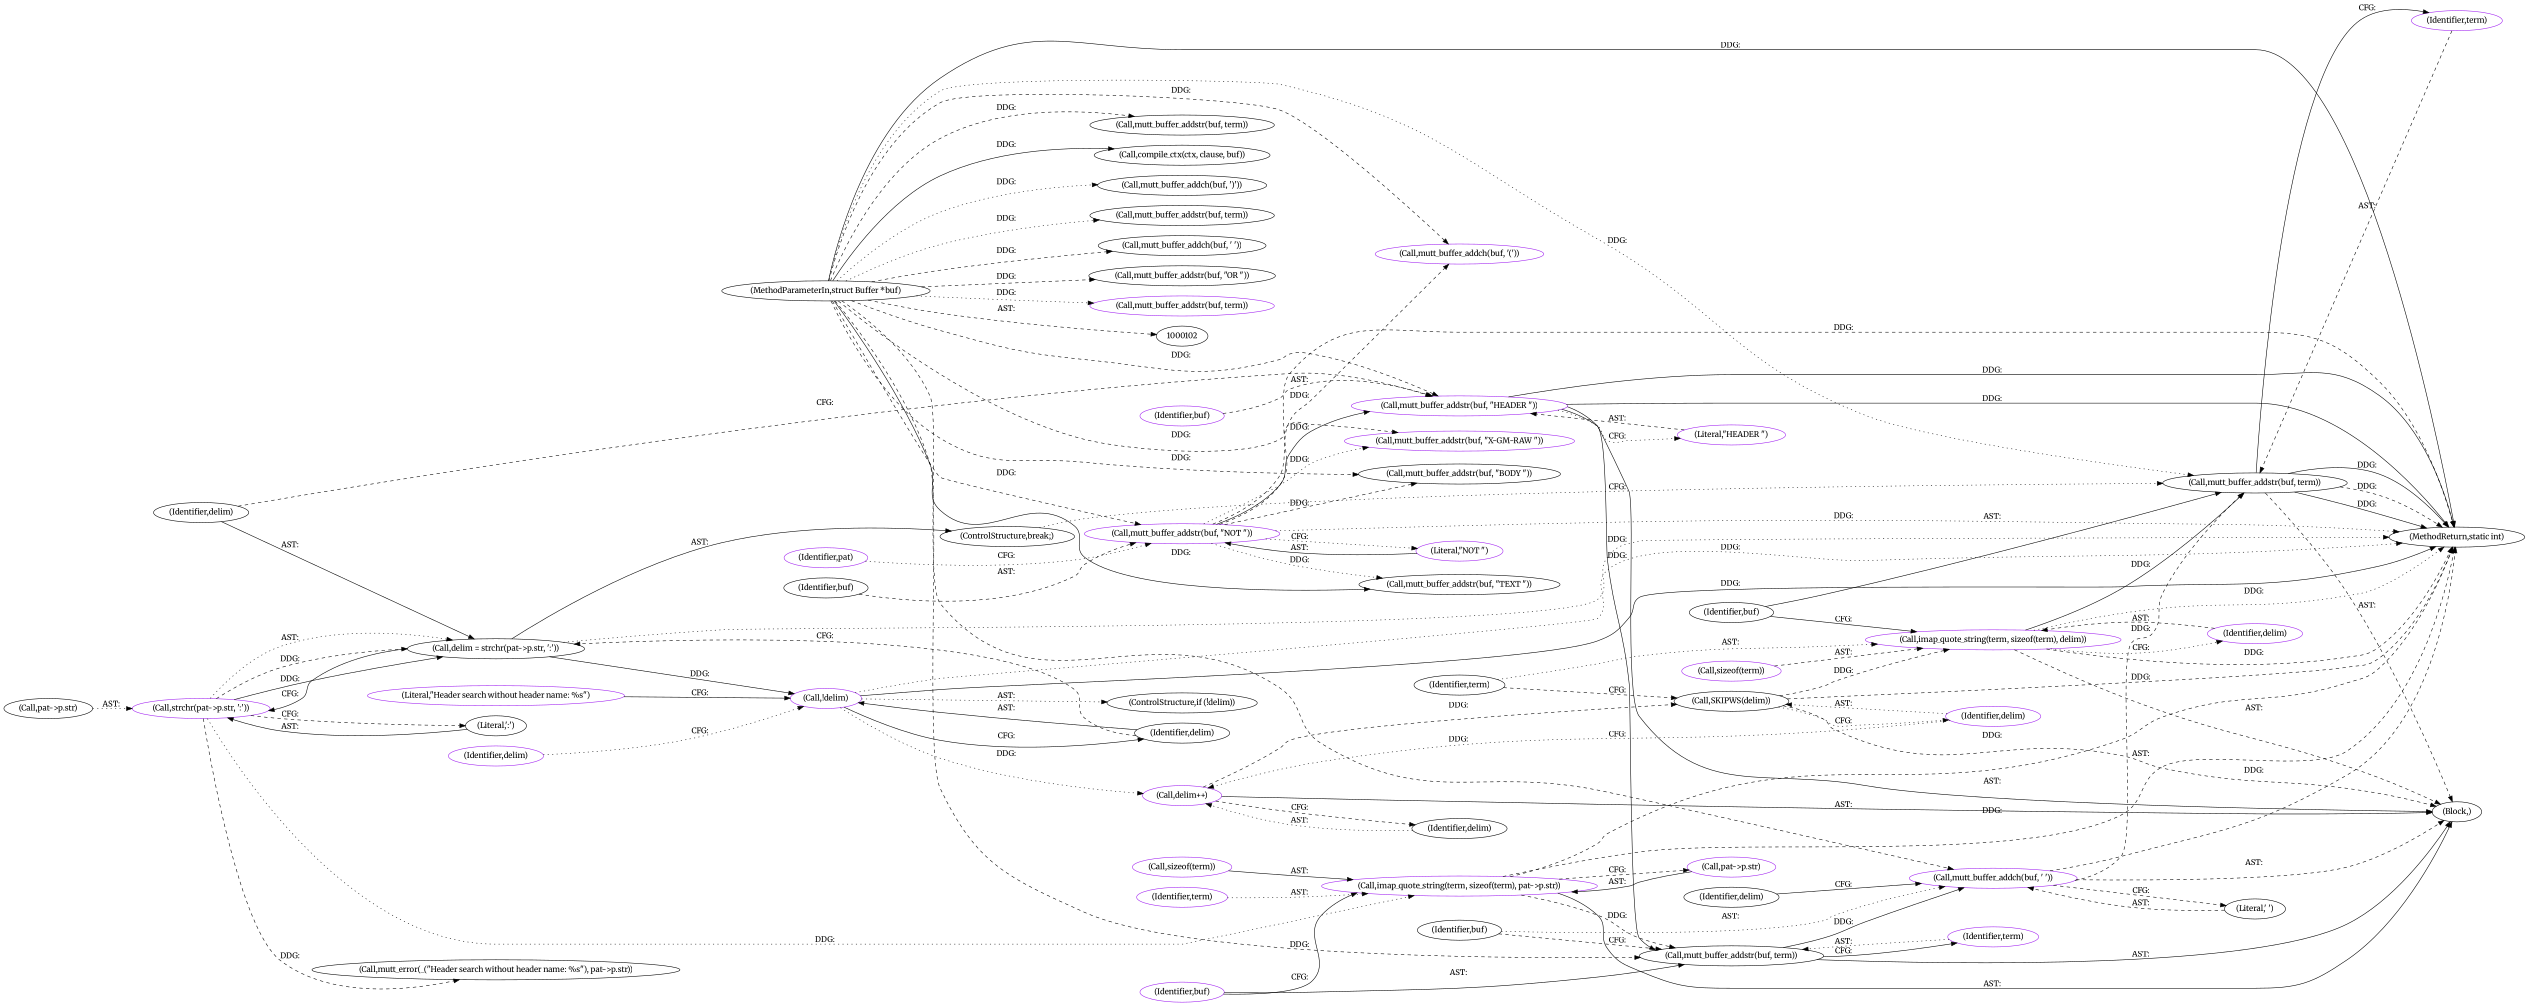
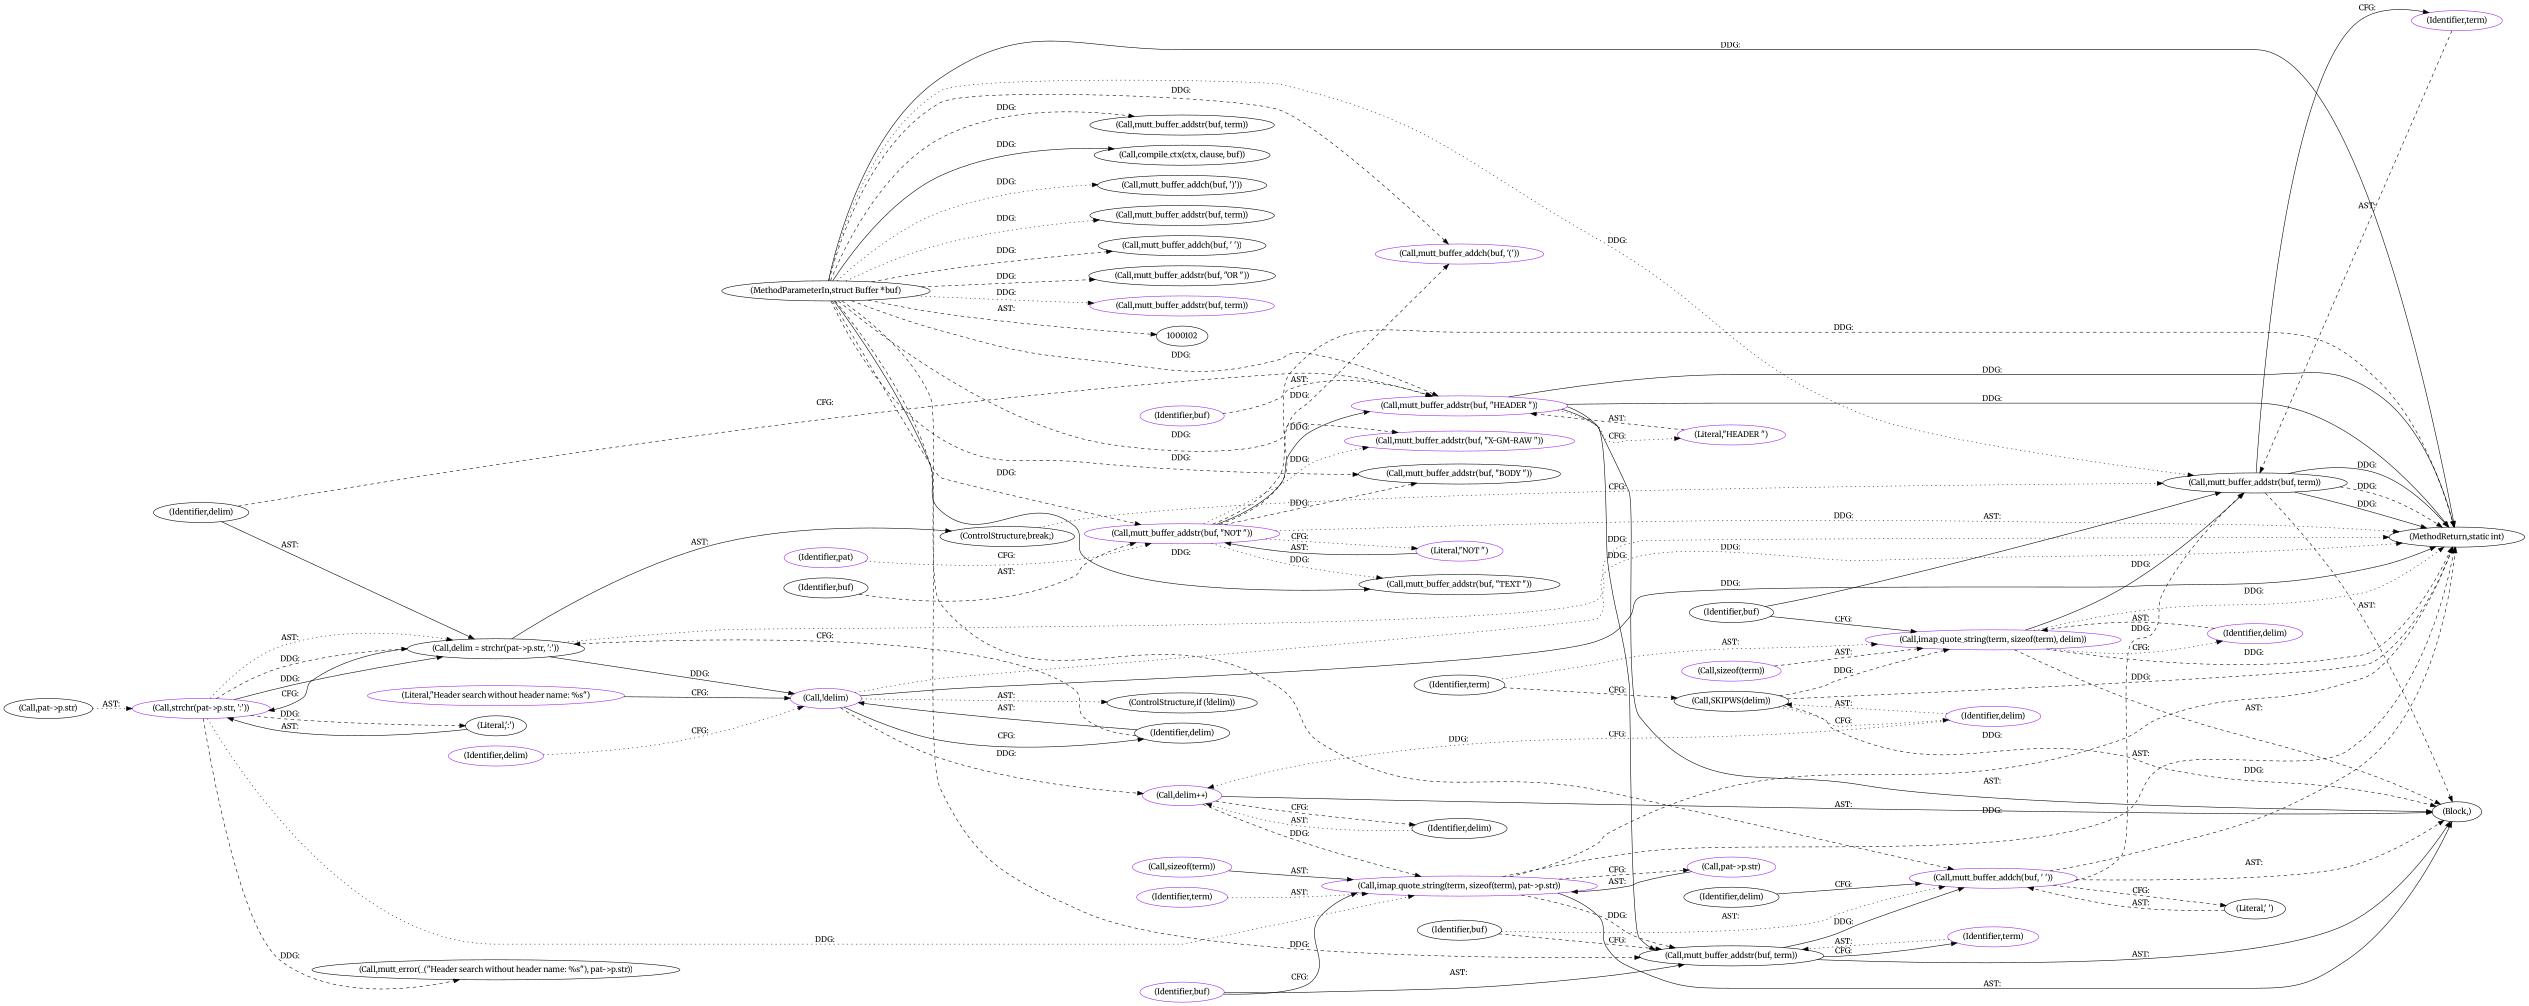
  digraph {
    fontname=Merriweather
    rankdir=LR
    node [color=black fontname=Merriweather]
    edge [fontname=Merriweather style=dashed]
    n1 [label="(Call,mutt_buffer_addstr(buf, term))"]
    n2 [color=purple label="(Identifier,term)"]
    n3 [label="(Block,)"]
    n4 [label="(MethodReturn,static int)"]
    n5 [color=purple label="(Call,mutt_buffer_addch(buf, ' '))"]
    n6 [label="(Literal,' ')"]
    n7 [label="(Call,mutt_buffer_addstr(buf, term))"]
    n8 [color=purple label="(Identifier,term)"]
    n9 [color=purple label="(Call,mutt_buffer_addstr(buf, \"HEADER \"))"]
    n10 [color=purple label="(Literal,\"HEADER \")"]
    n11 [color=purple label="(Call,mutt_buffer_addstr(buf, \"NOT \"))"]
    n12 [label="(Call,mutt_buffer_addstr(buf, \"BODY \"))"]
    n13 [label="(Call,mutt_buffer_addstr(buf, \"TEXT \"))"]
    n14 [color=purple label="(Call,mutt_buffer_addch(buf, '('))"]
    n15 [color=purple label="(Call,mutt_buffer_addstr(buf, \"X-GM-RAW \"))"]
    n16 [color=purple label="(Literal,\"NOT \")"]
    n17 [label="(MethodParameterIn,struct Buffer *buf)"]
    n18 [label="(Call,mutt_buffer_addstr(buf, term))"]
    n19 [label="(Call,compile_ctx(ctx, clause, buf))"]
    n20 [label="(Call,mutt_buffer_addch(buf, ')'))"]
    n21 [label="(Call,mutt_buffer_addstr(buf, term))"]
    n22 [label="(Call,mutt_buffer_addch(buf, ' '))"]
    n23 [label="(Call,mutt_buffer_addstr(buf, \"OR \"))"]
    n24 [color=purple label="(Call,mutt_buffer_addstr(buf, term))"]
    1000102
    n26 [color=purple label="(Call,imap_quote_string(term, sizeof(term), pat->p.str))"]
    n27 [color=purple label="(Call,pat->p.str)"]
    n28 [color=purple label="(Call,strchr(pat->p.str, ':'))"]
    n29 [label="(Call,delim = strchr(pat->p.str, ':'))"]
    n30 [label="(Call,mutt_error(_(\"Header search without header name: %s\"), pat->p.str))"]
    n31 [label="(Literal,':')"]
    n32 [color=purple label="(Call,!delim)"]
    n33 [label="(ControlStructure,break;)"]
    n34 [color=purple label="(Call,imap_quote_string(term, sizeof(term), delim))"]
    n35 [color=purple label="(Identifier,delim)"]
    n36 [label="(Call,SKIPWS(delim))"]
    n37 [color=purple label="(Identifier,delim)"]
    n38 [color=purple label="(Call,delim++)"]
    n39 [label="(Identifier,delim)"]
    n40 [label="(ControlStructure,if (!delim))"]
    n41 [label="(Identifier,delim)"]
    n42 [label="(Identifier,buf)"]
    n43 [label="(Identifier,delim)"]
    n44 [color=purple label="(Identifier,buf)"]
    n45 [label="(Identifier,buf)"]
    n46 [color=purple label="(Literal,\"Header search without header name: %s\")"]
    n47 [color=purple label="(Identifier,delim)"]
    n48 [color=purple label="(Call,sizeof(term))"]
    n49 [color=purple label="(Identifier,buf)"]
    n50 [label="(Identifier,buf)"]
    n51 [color=purple label="(Identifier,term)"]
    n52 [color=purple label="(Call,sizeof(term))"]
    n53 [label="(Identifier,delim)"]
    n54 [label="(Identifier,term)"]
    n55 [color=purple label="(Identifier,pat)"]
    n56 [label="(Call,pat->p.str)"]
    n1 -> n2 [label="CFG: " style=solid]
    n1 -> n3 [label="AST: "]
    n1 -> n4 [label="DDG: " style=solid]
    n1 -> n4 [label="DDG: "]
    n1 -> n4 [label="DDG: " style=solid]
    n2 -> n1 [label="AST: "]
    n5 -> n1 [label="DDG: "]
    n5 -> n3 [label="AST: "]
    n5 -> n4 [label="DDG: "]
    n5 -> n6 [label="CFG: "]
    n6 -> n5 [label="AST: "]
    n7 -> n3 [label="AST: " style=solid]
    n7 -> n5 [label="DDG: " style=solid]
    n7 -> n8 [label="CFG: " style=solid]
    n8 -> n7 [label="AST: " style=dotted]
    n9 -> n3 [label="AST: " style=solid]
    n9 -> n4 [label="DDG: " style=solid]
    n9 -> n4 [label="DDG: " style=solid]
    n9 -> n7 [label="DDG: " style=solid]
    n9 -> n10 [label="CFG: " style=dotted]
    n10 -> n9 [label="AST: "]
    n11 -> n4 [label="DDG: "]
    n11 -> n4 [label="DDG: " style=dotted]
    n11 -> n9 [label="DDG: " style=solid]
    n11 -> n12 [label="DDG: "]
    n11 -> n13 [label="DDG: " style=dotted]
    n11 -> n14 [label="DDG: "]
    n11 -> n15 [label="DDG: " style=dotted]
    n11 -> n16 [label="CFG: " style=dotted]
    n16 -> n11 [label="AST: " style=solid]
    n17 -> n1 [label="DDG: " style=dotted]
    n17 -> n4 [label="DDG: " style=solid]
    n17 -> n5 [label="DDG: "]
    n17 -> n7 [label="DDG: "]
    n17 -> n9 [label="DDG: "]
    n17 -> n11 [label="DDG: "]
    n17 -> n12 [label="DDG: "]
    n17 -> n13 [label="DDG: " style=solid]
    n17 -> n14 [label="DDG: "]
    n17 -> n15 [label="DDG: "]
    n17 -> n18 [label="DDG: "]
    n17 -> n19 [label="DDG: " style=solid]
    n17 -> n20 [label="DDG: " style=dotted]
    n17 -> n21 [label="DDG: " style=dotted]
    n17 -> n22 [label="DDG: "]
    n17 -> n23 [label="DDG: "]
    n17 -> n24 [label="DDG: " style=dotted]
    n17 -> 1000102 [label="AST: "]
    n26 -> n3 [label="AST: " style=solid]
    n26 -> n4 [label="DDG: "]
    n26 -> n4 [label="DDG: "]
    n26 -> n7 [label="DDG: "]
    n26 -> n27 [label="CFG: "]
    n27 -> n26 [label="AST: " style=solid]
    n28 -> n26 [label="DDG: " style=dotted]
    n28 -> n29 [label="AST: " style=dotted]
    n28 -> n29 [label="DDG: "]
    n28 -> n29 [label="DDG: " style=solid]
    n28 -> n30 [label="DDG: "]
-   n28 -> n31 [label="CFG: "]
+   n28 -> n31 [label="DDG: "]
    n29 -> n4 [label="DDG: " style=dotted]
    n29 -> n28 [label="CFG: " style=solid]
    n29 -> n32 [label="DDG: " style=solid]
    n29 -> n33 [label="AST: " style=solid]
    n31 -> n28 [label="AST: " style=solid]
    n32 -> n4 [label="DDG: " style=solid]
    n32 -> n4 [label="DDG: " style=dotted]
-   n32 -> n38 [label="DDG: " style=dotted]
+   n32 -> n38 [label="DDG: "]
    n32 -> n40 [label="AST: " style=dotted]
    n32 -> n41 [label="CFG: " style=solid]
    n33 -> n1 [label="CFG: " style=dotted]
    n34 -> n1 [label="DDG: " style=solid]
    n34 -> n3 [label="AST: "]
    n34 -> n4 [label="DDG: "]
    n34 -> n4 [label="DDG: " style=dotted]
    n34 -> n35 [label="CFG: " style=dotted]
    n35 -> n34 [label="AST: "]
    n36 -> n3 [label="AST: "]
    n36 -> n4 [label="DDG: "]
    n36 -> n34 [label="DDG: "]
    n36 -> n37 [label="CFG: " style=dotted]
    n37 -> n36 [label="AST: " style=dotted]
    n37 -> n38 [label="CFG: " style=dotted]
    n38 -> n3 [label="AST: " style=solid]
-   n38 -> n36 [label="DDG: "]
+   n38 -> n26 [label="DDG: "]
    n38 -> n39 [label="CFG: "]
    n39 -> n38 [label="AST: " style=dotted]
    n41 -> n29 [label="CFG: "]
    n41 -> n32 [label="AST: " style=solid]
    n42 -> n1 [label="AST: " style=solid]
    n42 -> n34 [label="CFG: " style=solid]
    n43 -> n5 [label="CFG: " style=solid]
    n44 -> n7 [label="AST: " style=solid]
    n44 -> n26 [label="CFG: " style=solid]
    n45 -> n11 [label="AST: "]
    n46 -> n32 [label="CFG: " style=solid]
    n47 -> n32 [label="CFG: " style=dotted]
    n48 -> n26 [label="AST: " style=solid]
    n49 -> n9 [label="AST: "]
    n50 -> n5 [label="AST: " style=dotted]
    n50 -> n7 [label="CFG: "]
    n51 -> n26 [label="AST: " style=dotted]
    n52 -> n34 [label="AST: "]
    n53 -> n9 [label="CFG: "]
    n53 -> n29 [label="AST: " style=solid]
    n54 -> n34 [label="AST: " style=dotted]
    n54 -> n36 [label="CFG: "]
    n55 -> n11 [label="CFG: " style=dotted]
    n56 -> n28 [label="AST: " style=dotted]
  }
